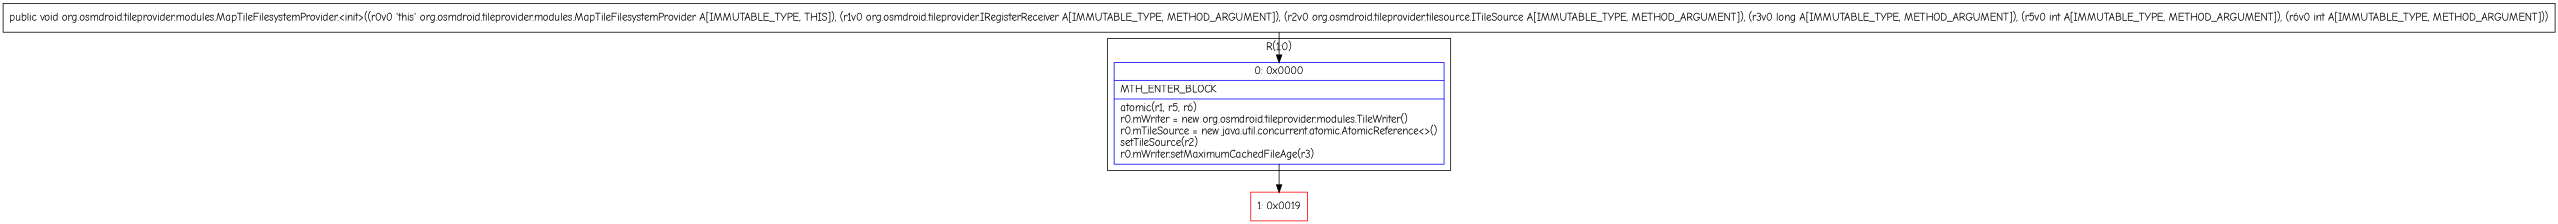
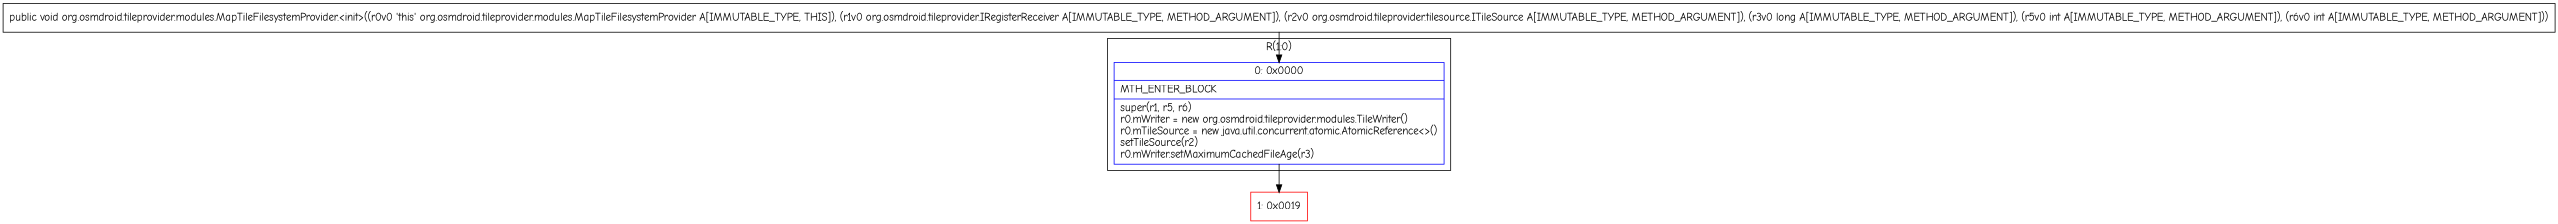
  digraph {
    fontname="Comic Neue"
    node [shape=record fontname="Comic Neue"]
    edge [fontname="Comic Neue"]
-   n1 [color=blue label="{0\:\ 0x0000|MTH_ENTER_BLOCK\l|atomic(r1, r5, r6)\lr0.mWriter = new org.osmdroid.tileprovider.modules.TileWriter()\lr0.mTileSource = new java.util.concurrent.atomic.AtomicReference\<\>()\lsetTileSource(r2)\lr0.mWriter.setMaximumCachedFileAge(r3)\l}"]
+   n1 [color=blue label="{0\:\ 0x0000|MTH_ENTER_BLOCK\l|super(r1, r5, r6)\lr0.mWriter = new org.osmdroid.tileprovider.modules.TileWriter()\lr0.mTileSource = new java.util.concurrent.atomic.AtomicReference\<\>()\lsetTileSource(r2)\lr0.mWriter.setMaximumCachedFileAge(r3)\l}"]
    n2 [color=red label="{1\:\ 0x0019}"]
    n3 [label="{public void org.osmdroid.tileprovider.modules.MapTileFilesystemProvider.\<init\>((r0v0 'this' org.osmdroid.tileprovider.modules.MapTileFilesystemProvider A[IMMUTABLE_TYPE, THIS]), (r1v0 org.osmdroid.tileprovider.IRegisterReceiver A[IMMUTABLE_TYPE, METHOD_ARGUMENT]), (r2v0 org.osmdroid.tileprovider.tilesource.ITileSource A[IMMUTABLE_TYPE, METHOD_ARGUMENT]), (r3v0 long A[IMMUTABLE_TYPE, METHOD_ARGUMENT]), (r5v0 int A[IMMUTABLE_TYPE, METHOD_ARGUMENT]), (r6v0 int A[IMMUTABLE_TYPE, METHOD_ARGUMENT])) }"]
    subgraph cluster_1 {
      label="R(1:0)"
      n1
    }
    n1 -> n2
    n3 -> n1
  }
